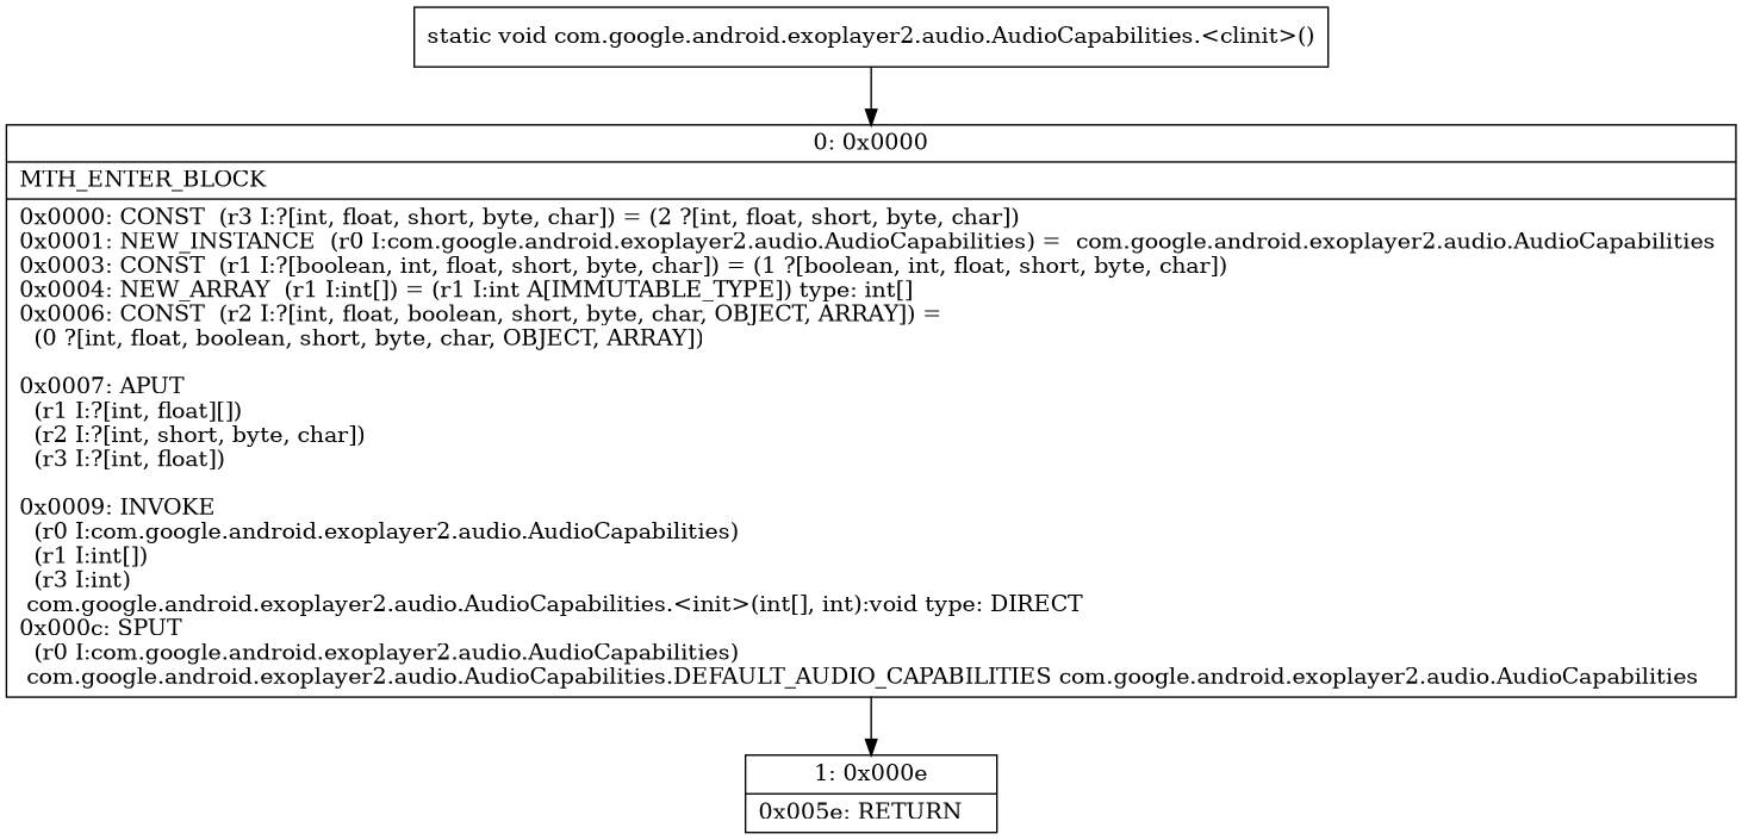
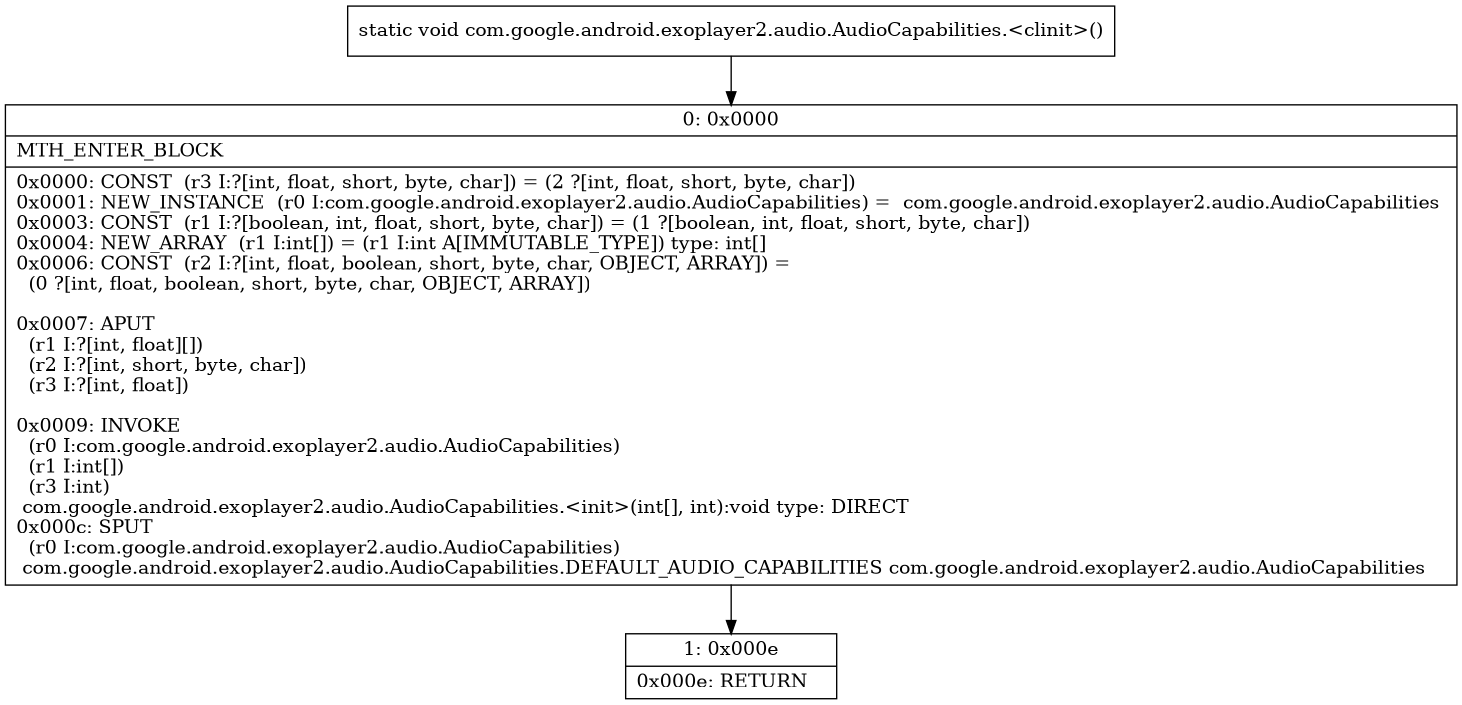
  digraph {
    node [shape=record]
    n1 [label="{0\:\ 0x0000|MTH_ENTER_BLOCK\l|0x0000: CONST  (r3 I:?[int, float, short, byte, char]) = (2 ?[int, float, short, byte, char]) \l0x0001: NEW_INSTANCE  (r0 I:com.google.android.exoplayer2.audio.AudioCapabilities) =  com.google.android.exoplayer2.audio.AudioCapabilities \l0x0003: CONST  (r1 I:?[boolean, int, float, short, byte, char]) = (1 ?[boolean, int, float, short, byte, char]) \l0x0004: NEW_ARRAY  (r1 I:int[]) = (r1 I:int A[IMMUTABLE_TYPE]) type: int[] \l0x0006: CONST  (r2 I:?[int, float, boolean, short, byte, char, OBJECT, ARRAY]) = \l  (0 ?[int, float, boolean, short, byte, char, OBJECT, ARRAY])\l \l0x0007: APUT  \l  (r1 I:?[int, float][])\l  (r2 I:?[int, short, byte, char])\l  (r3 I:?[int, float])\l \l0x0009: INVOKE  \l  (r0 I:com.google.android.exoplayer2.audio.AudioCapabilities)\l  (r1 I:int[])\l  (r3 I:int)\l com.google.android.exoplayer2.audio.AudioCapabilities.\<init\>(int[], int):void type: DIRECT \l0x000c: SPUT  \l  (r0 I:com.google.android.exoplayer2.audio.AudioCapabilities)\l com.google.android.exoplayer2.audio.AudioCapabilities.DEFAULT_AUDIO_CAPABILITIES com.google.android.exoplayer2.audio.AudioCapabilities \l}"]
-   n2 [label="{1\:\ 0x000e|0x005e: RETURN   \l}"]
+   n2 [label="{1\:\ 0x000e|0x000e: RETURN   \l}"]
    n3 [label="{static void com.google.android.exoplayer2.audio.AudioCapabilities.\<clinit\>() }"]
    n1 -> n2
    n3 -> n1
  }
